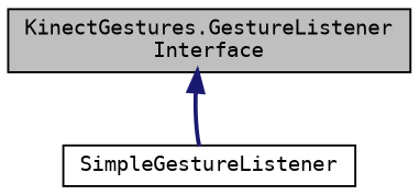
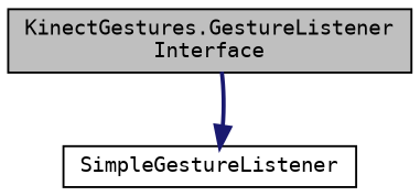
  digraph {
    fontname="DejaVu Sans Mono"
    node [color=black fontname="DejaVu Sans Mono" fontsize=10 shape=record style=filled]
    n1 [fillcolor=grey75 fontcolor=black height=0.2 label="KinectGestures.GestureListener\lInterface" width=0.4]
    n2 [fillcolor=white height=0.2 label=SimpleGestureListener width=0.4]
-   n1 -> n2 [color=midnightblue dir=back fontname="DejaVu Sans Mono" fontsize=10 labelfontname=Helvetica labelfontsize=10 style=bold]
+   n2 -> n1 [color=midnightblue dir=back fontname="DejaVu Sans Mono" fontsize=10 labelfontname=Helvetica labelfontsize=10 style=bold]
  }
